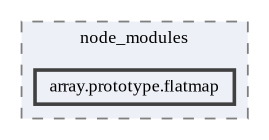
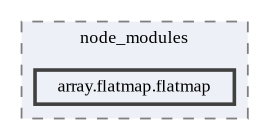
  digraph {
    compound=true
    fontname="Liberation Serif"
-   n1 [color=grey25 fillcolor="#edf0f7" fontname="Liberation Serif" fontsize=10 height=0.2 label="array.prototype.flatmap" shape=box style="filled,bold" width=0.4]
+   n1 [color=grey25 fillcolor="#edf0f7" fontname="Liberation Serif" fontsize=10 height=0.2 label="array.flatmap.flatmap" shape=box style="filled,bold" width=0.4]
    subgraph cluster_1 {
      bgcolor="#edf0f7"
      fontsize=10
      label=node_modules
      pencolor=grey50
      style="filled,dashed"
      n1
    }
  }
